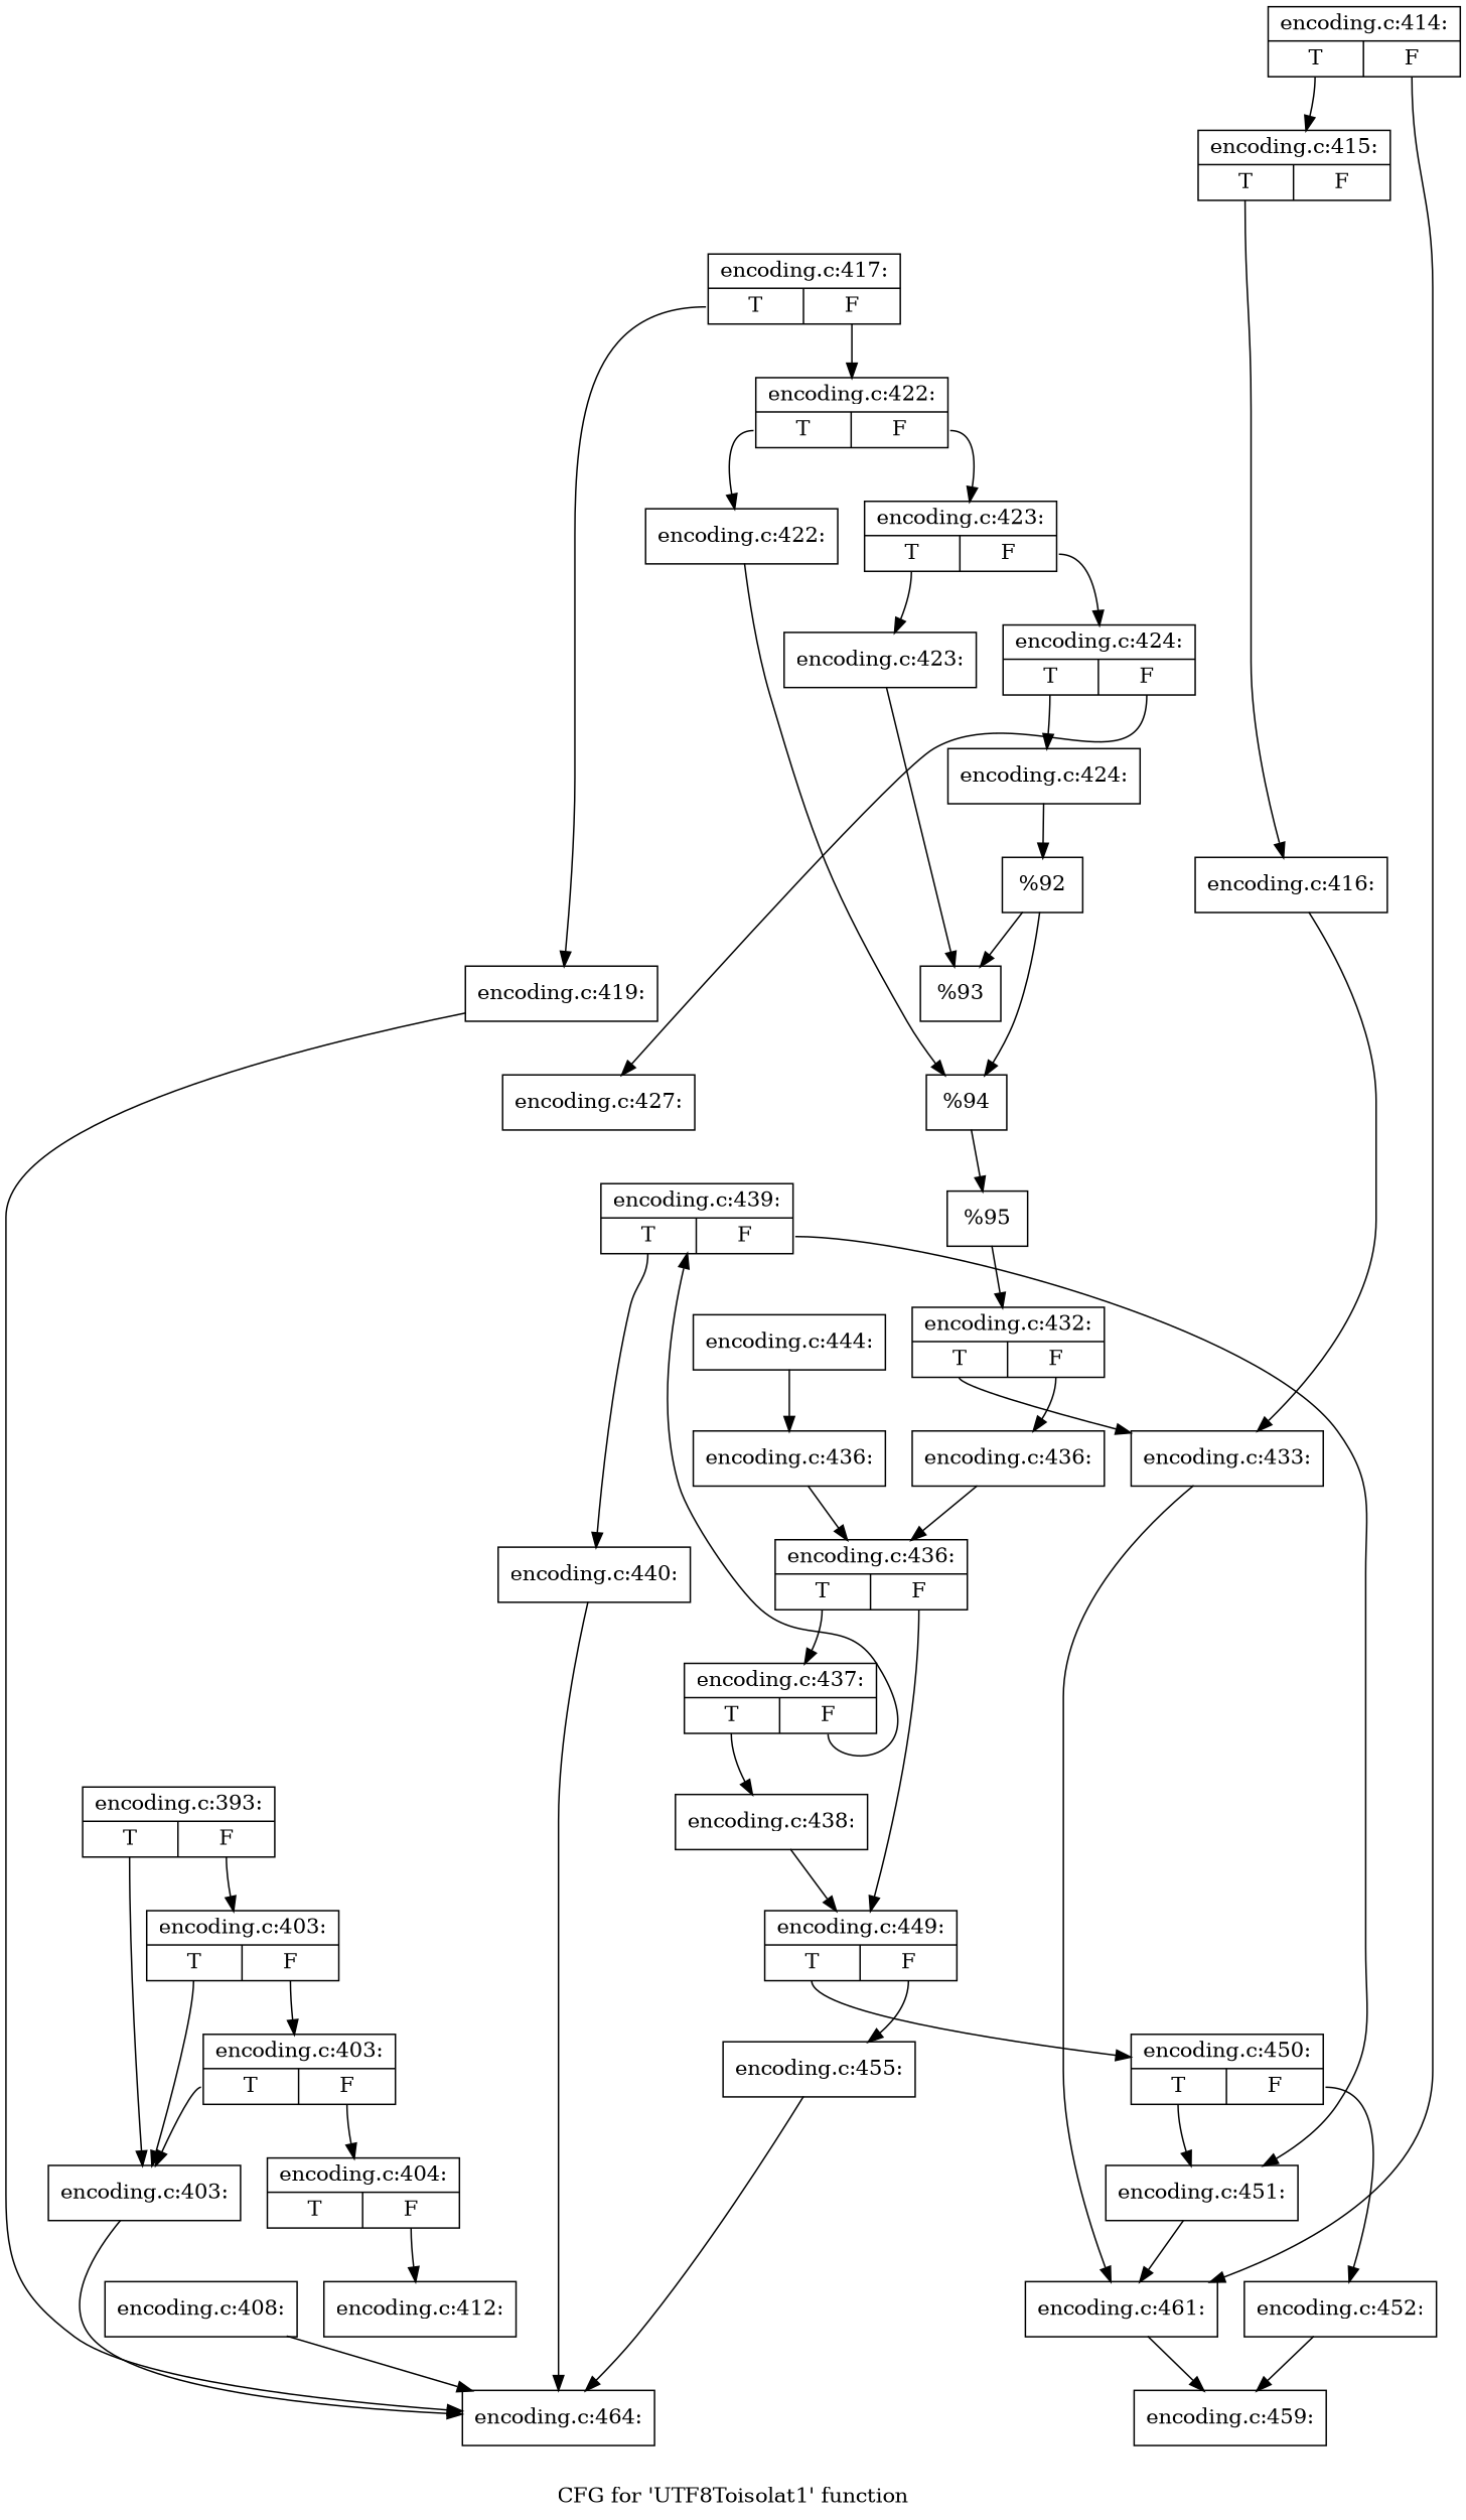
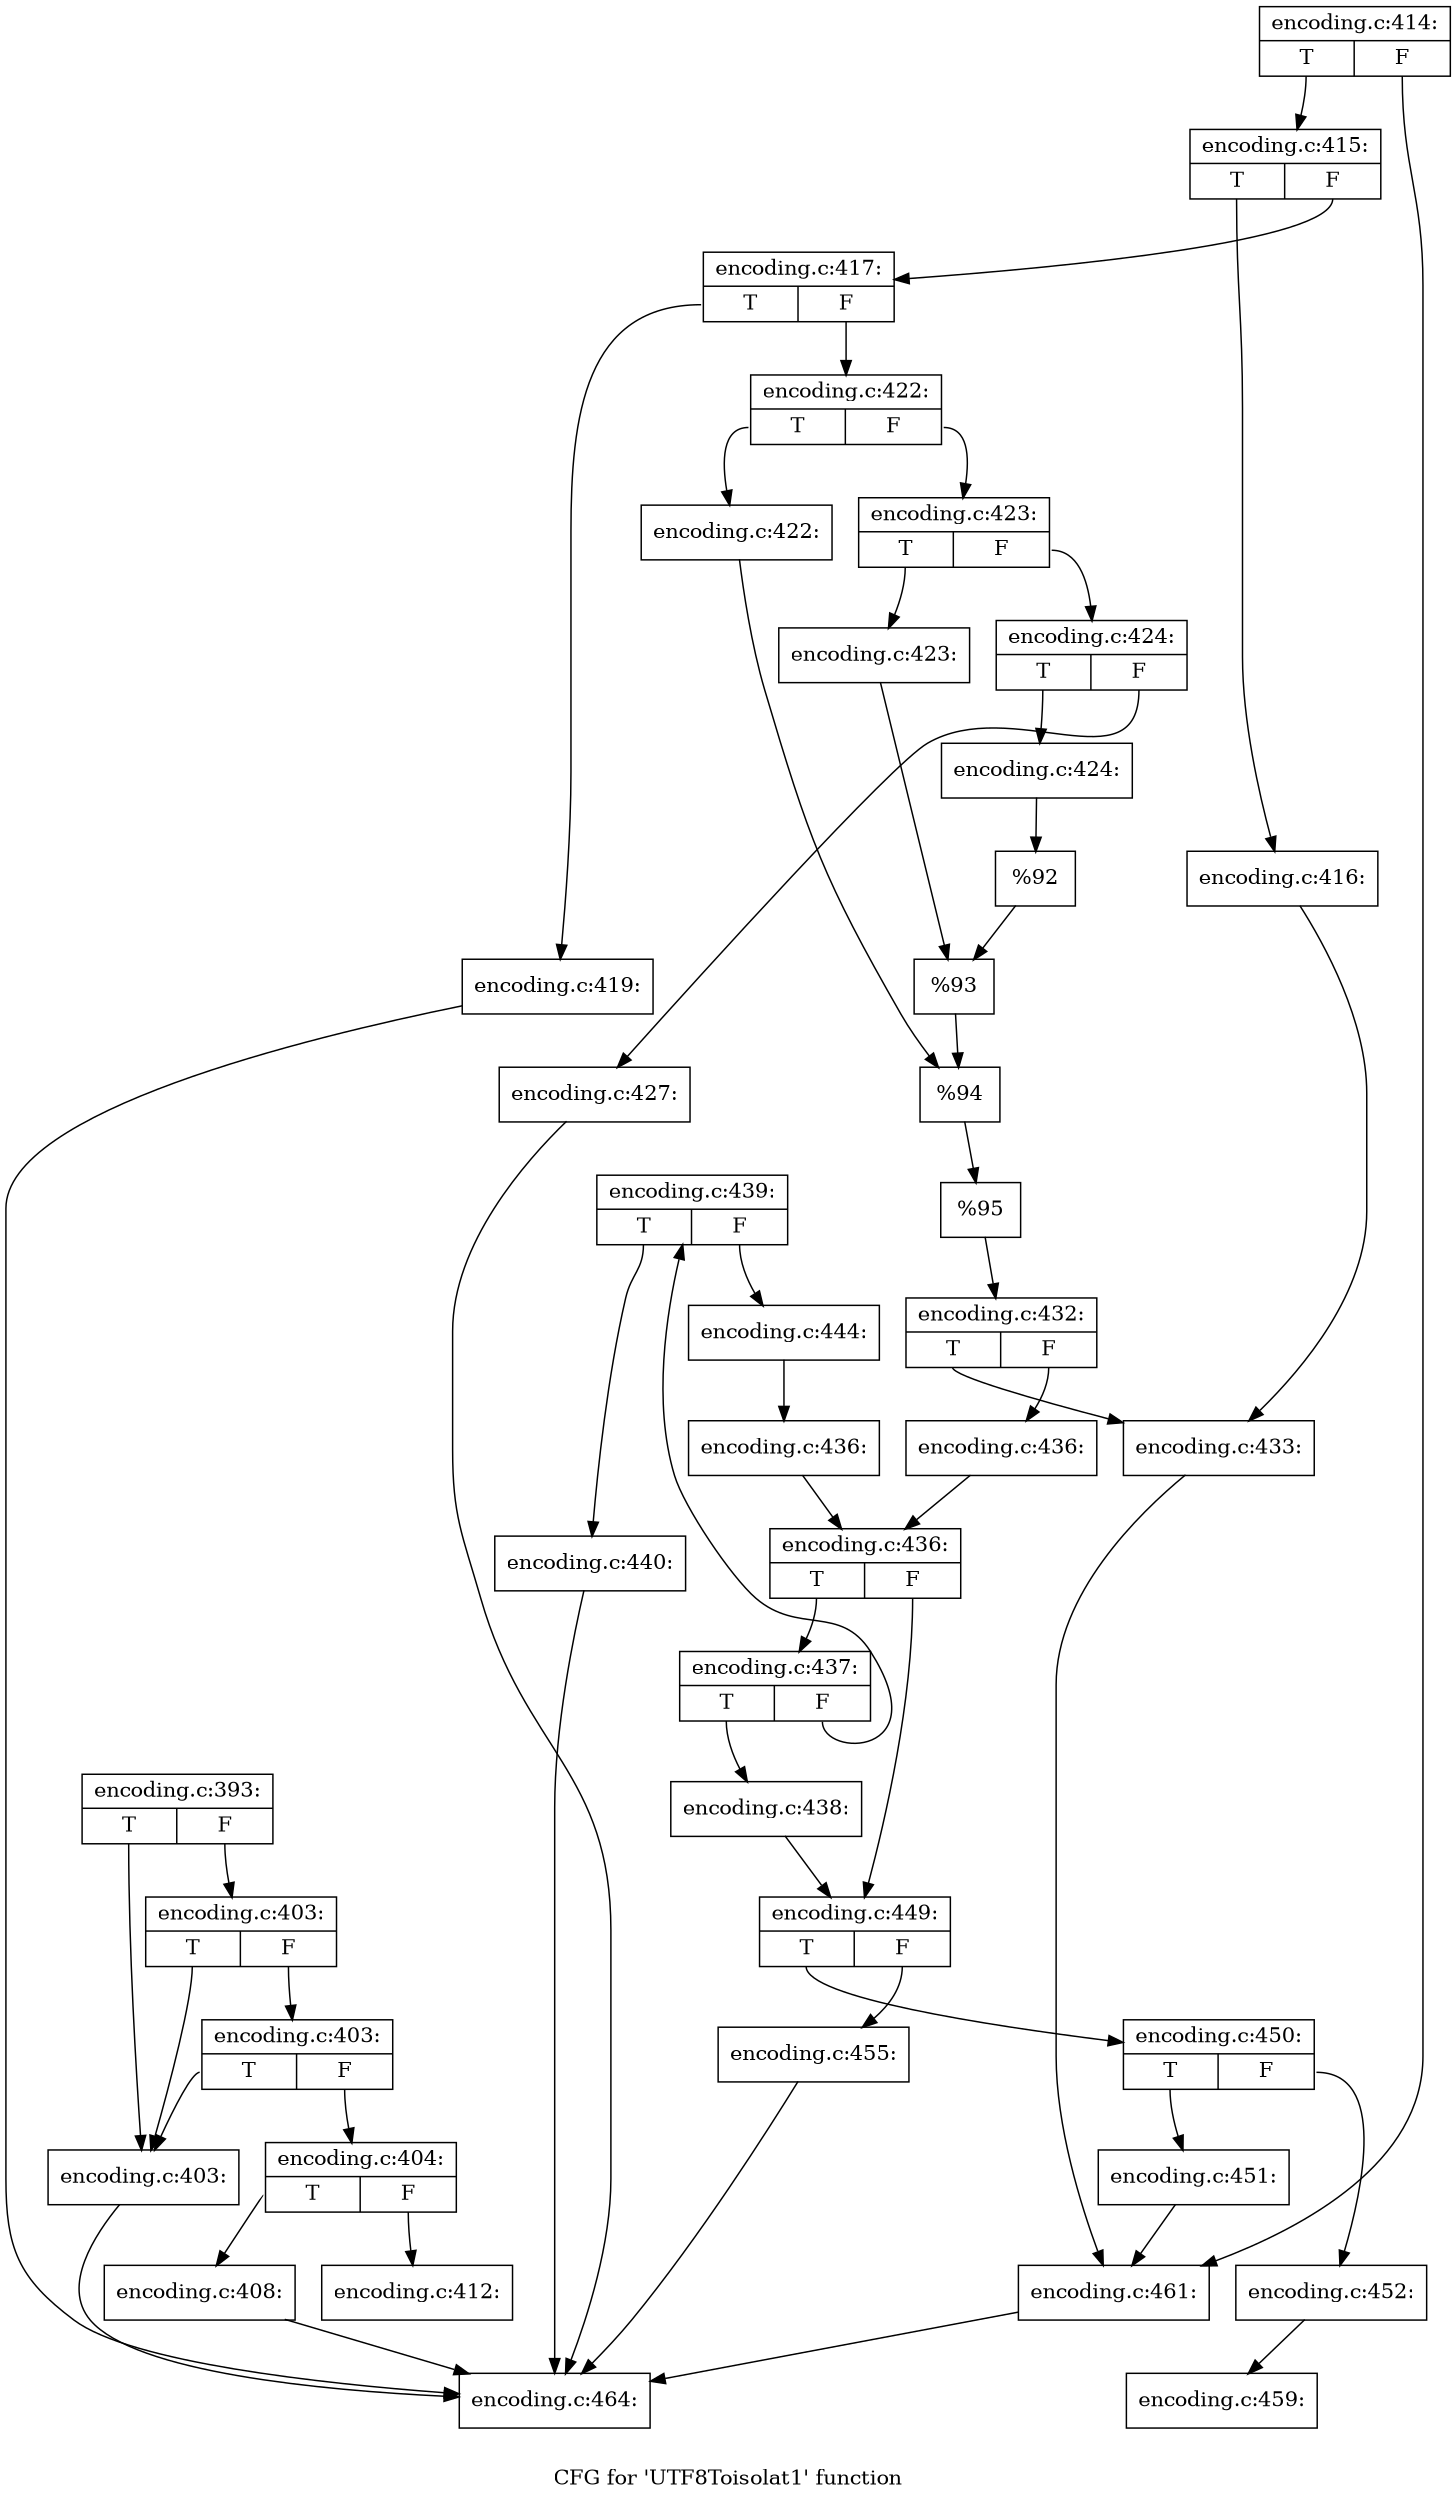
  digraph {
    label="CFG for 'UTF8Toisolat1' function"
    node [shape=record]
    n1 [label="{encoding.c:393:|{<s0>T|<s1>F}}"]
    n2 [label="{encoding.c:403:}"]
    n3 [label="{encoding.c:403:|{<s0>T|<s1>F}}"]
    n4 [label="{encoding.c:464:}"]
    n5 [label="{encoding.c:403:|{<s0>T|<s1>F}}"]
    n6 [label="{encoding.c:404:|{<s0>T|<s1>F}}"]
    n7 [label="{encoding.c:408:}"]
    n8 [label="{encoding.c:412:}"]
    n9 [label="{encoding.c:414:|{<s0>T|<s1>F}}"]
    n10 [label="{encoding.c:415:|{<s0>T|<s1>F}}"]
    n11 [label="{encoding.c:461:}"]
    n12 [label="{encoding.c:416:}"]
    n13 [label="{encoding.c:417:|{<s0>T|<s1>F}}"]
    n14 [label="{encoding.c:433:}"]
    n15 [label="{encoding.c:419:}"]
    n16 [label="{encoding.c:422:|{<s0>T|<s1>F}}"]
    n17 [label="{encoding.c:432:|{<s0>T|<s1>F}}"]
    n18 [label="{encoding.c:436:}"]
    n19 [label="{encoding.c:422:}"]
    n20 [label="{encoding.c:423:|{<s0>T|<s1>F}}"]
    n21 [label="{encoding.c:436:|{<s0>T|<s1>F}}"]
    n22 [label="{%94}"]
    n23 [label="{encoding.c:423:}"]
    n24 [label="{encoding.c:424:|{<s0>T|<s1>F}}"]
    n25 [label="{%95}"]
    n26 [label="{%93}"]
    n27 [label="{encoding.c:424:}"]
    n28 [label="{encoding.c:427:}"]
    n29 [label="{%92}"]
    n30 [label="{encoding.c:437:|{<s0>T|<s1>F}}"]
    n31 [label="{encoding.c:449:|{<s0>T|<s1>F}}"]
    n32 [label="{encoding.c:438:}"]
    n33 [label="{encoding.c:439:|{<s0>T|<s1>F}}"]
    n34 [label="{encoding.c:450:|{<s0>T|<s1>F}}"]
    n35 [label="{encoding.c:455:}"]
    n36 [label="{encoding.c:440:}"]
    n37 [label="{encoding.c:444:}"]
    n38 [label="{encoding.c:451:}"]
    n39 [label="{encoding.c:452:}"]
    n40 [label="{encoding.c:436:}"]
    n41 [label="{encoding.c:459:}"]
    n1 -> n2 [tailport=s0]
    n1 -> n3 [tailport=s1]
    n2 -> n4
    n3 -> n2 [tailport=s0]
    n3 -> n5 [tailport=s1]
    n5 -> n2 [tailport=s0]
    n5 -> n6 [tailport=s1]
+   n6 -> n7 [tailport=s0]
    n6 -> n8 [tailport=s1]
    n7 -> n4
    n9 -> n10 [tailport=s0]
    n9 -> n11 [tailport=s1]
    n10 -> n12 [tailport=s0]
-   n11 -> n41
+   n10 -> n13 [tailport=s1]
+   n11 -> n4
    n12 -> n14
    n13 -> n15 [tailport=s0]
    n13 -> n16 [tailport=s1]
    n14 -> n11
    n15 -> n4
    n16 -> n19 [tailport=s0]
    n16 -> n20 [tailport=s1]
    n17 -> n14 [tailport=s0]
    n17 -> n18 [tailport=s1]
    n18 -> n21
    n19 -> n22
    n20 -> n23 [tailport=s0]
    n20 -> n24 [tailport=s1]
    n21 -> n30 [tailport=s0]
    n21 -> n31 [tailport=s1]
    n22 -> n25
    n23 -> n26
    n24 -> n27 [tailport=s0]
    n24 -> n28 [tailport=s1]
    n25 -> n17
-   n29 -> n22
+   n26 -> n22
    n27 -> n29
+   n28 -> n4
    n29 -> n26
    n30 -> n32 [tailport=s0]
    n30 -> n33 [tailport=s1]
    n31 -> n34 [tailport=s0]
    n31 -> n35 [tailport=s1]
    n32 -> n31
    n33 -> n36 [tailport=s0]
-   n33 -> n38 [tailport=s1]
+   n33 -> n37 [tailport=s1]
    n34 -> n38 [tailport=s0]
    n34 -> n39 [tailport=s1]
    n35 -> n4
    n36 -> n4
    n37 -> n40
    n38 -> n11
    n39 -> n41
    n40 -> n21
  }
